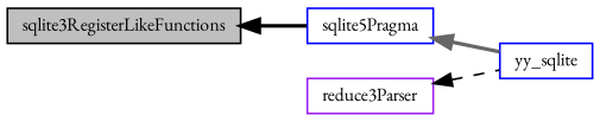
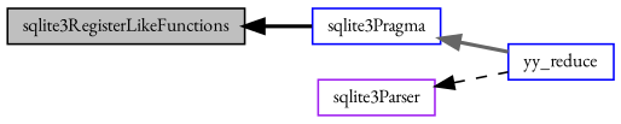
  digraph {
    fontname="EB Garamond"
    rankdir=LR
    node [color=blue fillcolor=white fontname="EB Garamond" fontsize=10 shape=record style=filled]
    edge [color=black dir=back fontname="EB Garamond" fontsize=10 labelfontname=FreeSans labelfontsize=10 style=bold]
    n1 [color=black fillcolor=grey75 fontcolor=black height=0.2 label=sqlite3RegisterLikeFunctions width=0.4]
-   n2 [height=0.2 label=sqlite5Pragma width=0.4]
-   n3 [height=0.2 label=yy_sqlite width=0.4]
-   n4 [color=purple height=0.2 label=reduce3Parser width=0.4]
+   n2 [height=0.2 label=sqlite3Pragma width=0.4]
+   n3 [height=0.2 label=yy_reduce width=0.4]
+   n4 [color=purple height=0.2 label=sqlite3Parser width=0.4]
    n1 -> n2
    n2 -> n3 [color=gray40]
    n4 -> n3 [style=dashed]
  }
